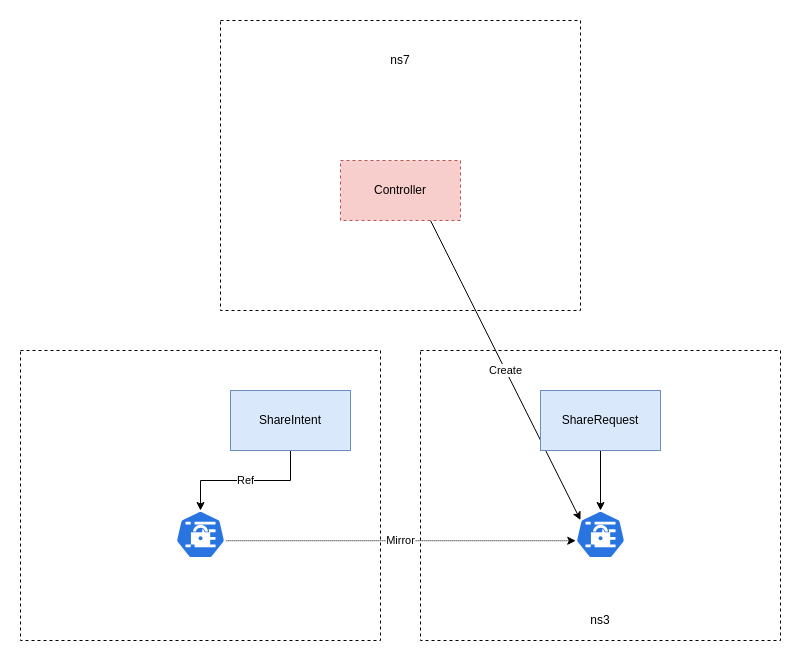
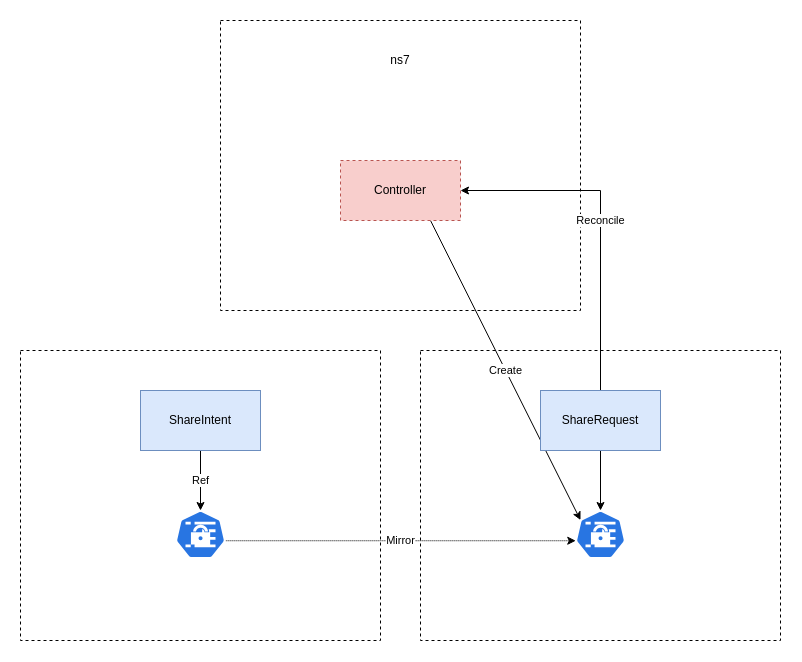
  <mxCell id="0" />
  <mxCell id="1" parent="0" />
  <mxCell id="2" value="" style="rounded=0;whiteSpace=wrap;html=1;dashed=1;" vertex="1" parent="1"><mxGeometry x="220" y="20" width="360" height="290" as="geometry" /></mxCell>
  <mxCell id="3" value="" style="rounded=0;whiteSpace=wrap;html=1;dashed=1;" vertex="1" parent="1"><mxGeometry x="20" y="350" width="360" height="290" as="geometry" /></mxCell>
  <mxCell id="4" value="" style="rounded=0;whiteSpace=wrap;html=1;dashed=1;" vertex="1" parent="1"><mxGeometry x="420" y="350" width="360" height="290" as="geometry" /></mxCell>
  <mxCell id="5" value="Create" style="rounded=0;orthogonalLoop=1;jettySize=auto;html=1;exitX=0.75;exitY=1;exitDx=0;exitDy=0;entryX=0.1;entryY=0.2;entryDx=0;entryDy=0;entryPerimeter=0;" edge="1" parent="1" source="7" target="16"><mxGeometry relative="1" as="geometry" /></mxCell>
+ <mxCell id="6" value="Reconcile" style="edgeStyle=orthogonalEdgeStyle;rounded=0;orthogonalLoop=1;jettySize=auto;html=1;entryX=0.5;entryY=0;entryDx=0;entryDy=0;startArrow=classic;startFill=1;endArrow=none;endFill=0;" edge="1" parent="1" source="7" target="14"><mxGeometry relative="1" as="geometry"><Array as="points"><mxPoint x="600" y="190" /></Array></mxGeometry></mxCell>
  <mxCell id="7" value="Controller" style="rounded=0;whiteSpace=wrap;html=1;fillColor=#f8cecc;strokeColor=#b85450;dashed=1;" vertex="1" parent="1"><mxGeometry x="340" y="160" width="120" height="60" as="geometry" /></mxCell>
  <mxCell id="8" value="ns7" style="text;html=1;strokeColor=none;fillColor=none;align=center;verticalAlign=middle;whiteSpace=wrap;rounded=0;" vertex="1" parent="1"><mxGeometry x="360" y="50" width="80" height="20" as="geometry" /></mxCell>
- <mxCell id="9" value="ns3" style="text;html=1;strokeColor=none;fillColor=none;align=center;verticalAlign=middle;whiteSpace=wrap;rounded=0;" vertex="1" parent="1"><mxGeometry x="580" y="610" width="40" height="20" as="geometry" /></mxCell>
  <mxCell id="10" value="Ref" style="edgeStyle=orthogonalEdgeStyle;rounded=0;orthogonalLoop=1;jettySize=auto;html=1;exitX=0.5;exitY=1;exitDx=0;exitDy=0;entryX=0.5;entryY=0;entryDx=0;entryDy=0;entryPerimeter=0;" edge="1" parent="1" source="11" target="12"><mxGeometry relative="1" as="geometry" /></mxCell>
- <mxCell id="11" value="ShareIntent" style="rounded=0;whiteSpace=wrap;html=1;fillColor=#dae8fc;strokeColor=#6c8ebf;" vertex="1" parent="1"><mxGeometry x="230" y="390" width="120" height="60" as="geometry" /></mxCell>
+ <mxCell id="11" value="ShareIntent" style="rounded=0;whiteSpace=wrap;html=1;fillColor=#dae8fc;strokeColor=#6c8ebf;" vertex="1" parent="1"><mxGeometry x="140" y="390" width="120" height="60" as="geometry" /></mxCell>
  <mxCell id="12" value="" style="html=1;dashed=0;whitespace=wrap;fillColor=#2875E2;strokeColor=#ffffff;points=[[0.005,0.63,0],[0.1,0.2,0],[0.9,0.2,0],[0.5,0,0],[0.995,0.63,0],[0.72,0.99,0],[0.5,1,0],[0.28,0.99,0]];shape=mxgraph.kubernetes.icon;prIcon=secret" vertex="1" parent="1"><mxGeometry x="175" y="510" width="50" height="48" as="geometry" /></mxCell>
  <mxCell id="13" style="edgeStyle=orthogonalEdgeStyle;rounded=0;orthogonalLoop=1;jettySize=auto;html=1;entryX=0.5;entryY=0;entryDx=0;entryDy=0;entryPerimeter=0;" edge="1" parent="1" source="14" target="16"><mxGeometry relative="1" as="geometry" /></mxCell>
  <mxCell id="14" value="ShareRequest" style="rounded=0;whiteSpace=wrap;html=1;fillColor=#dae8fc;strokeColor=#6c8ebf;" vertex="1" parent="1"><mxGeometry x="540" y="390" width="120" height="60" as="geometry" /></mxCell>
  <mxCell id="15" value="Mirror" style="edgeStyle=orthogonalEdgeStyle;rounded=0;orthogonalLoop=1;jettySize=auto;html=1;exitX=0.005;exitY=0.63;exitDx=0;exitDy=0;exitPerimeter=0;entryX=0.995;entryY=0.63;entryDx=0;entryDy=0;entryPerimeter=0;dashed=1;dashPattern=1 1;startArrow=classic;startFill=1;endArrow=none;endFill=0;" edge="1" parent="1" source="16" target="12"><mxGeometry relative="1" as="geometry" /></mxCell>
  <mxCell id="16" value="" style="html=1;dashed=0;whitespace=wrap;fillColor=#2875E2;strokeColor=#ffffff;points=[[0.005,0.63,0],[0.1,0.2,0],[0.9,0.2,0],[0.5,0,0],[0.995,0.63,0],[0.72,0.99,0],[0.5,1,0],[0.28,0.99,0]];shape=mxgraph.kubernetes.icon;prIcon=secret" vertex="1" parent="1"><mxGeometry x="575" y="510" width="50" height="48" as="geometry" /></mxCell>
